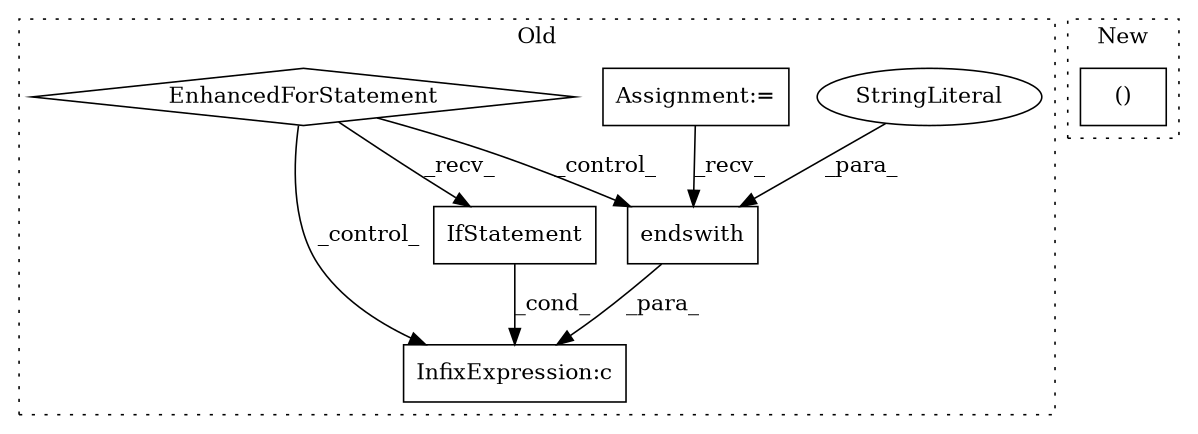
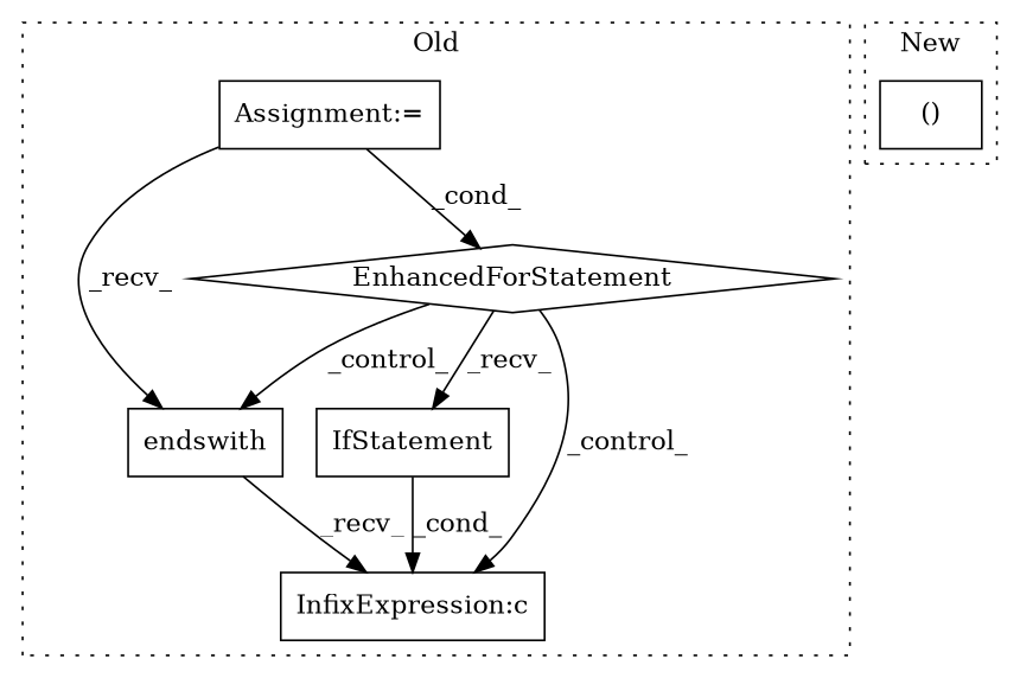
  digraph {
    node [l="69,2" s="19395,19481" shape=box]
    n1 [a=32 l="9,1" label=endswith s="19560,19575"]
-   n2 [a=45 l=6 label=StringLiteral s=19569 shape=ellipse]
    n3 [a=25 l="4,2" label=IfStatement s="19551,19609"]
    n4 [a=27 l=4 label="InfixExpression:c" s=19576]
    n5 [a=7 label="Assignment:="]
    n6 [a=70 label=EnhancedForStatement shape=diamond]
    n7 [a=106 l=41 label="()" s=19383]
    subgraph cluster_1 {
      label=Old
      style=dotted
      n1
-     n2
      n3
      n4
      n5
      n6
    }
    subgraph cluster_2 {
      label=New
      style=dotted
      n7
    }
-   n1 -> n4 [label=_para_]
-   n2 -> n1 [label=_para_]
+   n1 -> n4 [label=_recv_]
    n3 -> n4 [label=_cond_]
    n5 -> n1 [label=_recv_]
+   n5 -> n6 [label=_cond_]
    n6 -> n1 [label=_control_]
    n6 -> n3 [label=_recv_]
    n6 -> n4 [label=_control_]
  }
